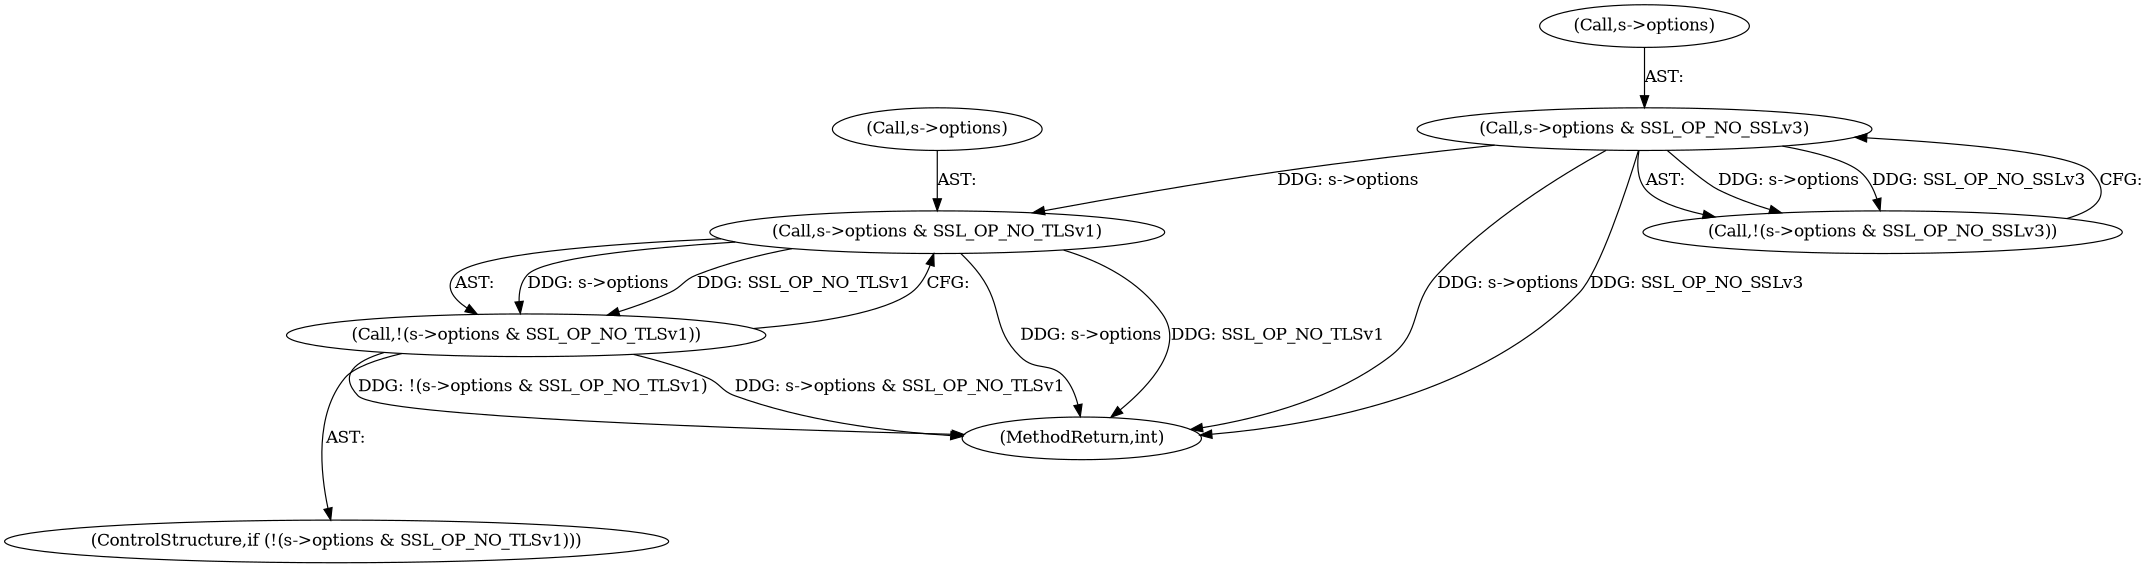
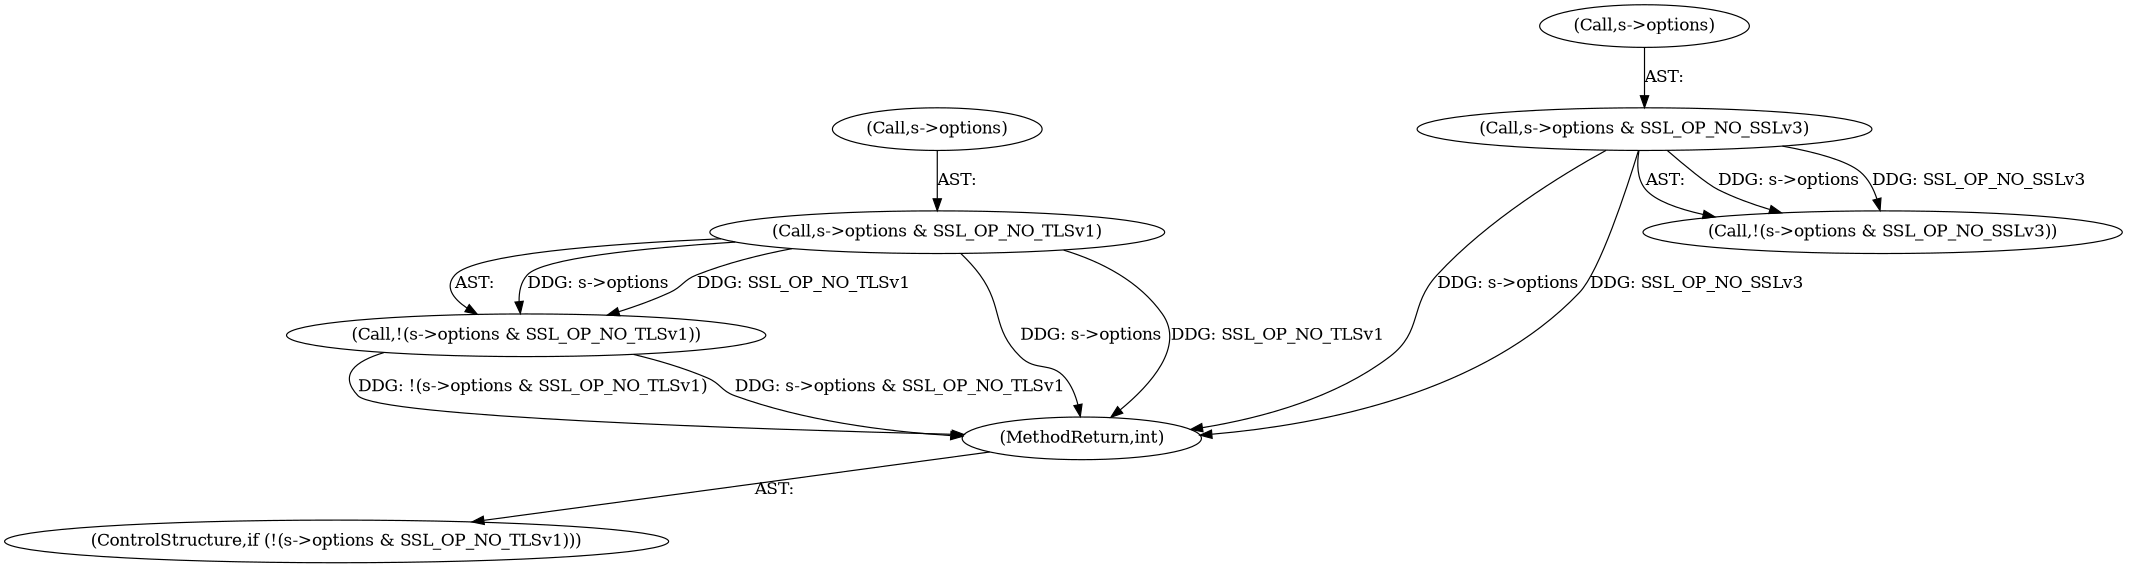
  digraph {
    n1 [label="(Call,s->options & SSL_OP_NO_TLSv1)"]
    n2 [label="(Call,!(s->options & SSL_OP_NO_TLSv1))"]
    n3 [label="(MethodReturn,int)"]
    n4 [label="(ControlStructure,if (!(s->options & SSL_OP_NO_TLSv1)))"]
    n5 [label="(Call,s->options & SSL_OP_NO_SSLv3)"]
    n6 [label="(Call,!(s->options & SSL_OP_NO_SSLv3))"]
    n7 [label="(Call,s->options)"]
    n8 [label="(Call,s->options)"]
    n1 -> n2 [label="AST: "]
    n1 -> n2 [label="DDG: s->options"]
    n1 -> n2 [label="DDG: SSL_OP_NO_TLSv1"]
    n1 -> n3 [label="DDG: s->options"]
    n1 -> n3 [label="DDG: SSL_OP_NO_TLSv1"]
-   n2 -> n1 [label="CFG: "]
    n2 -> n3 [label="DDG: !(s->options & SSL_OP_NO_TLSv1)"]
    n2 -> n3 [label="DDG: s->options & SSL_OP_NO_TLSv1"]
-   n2 -> n4 [label="AST: "]
-   n5 -> n1 [label="DDG: s->options"]
+   n3 -> n4 [label="AST: "]
    n5 -> n3 [label="DDG: s->options"]
    n5 -> n3 [label="DDG: SSL_OP_NO_SSLv3"]
    n5 -> n6 [label="AST: "]
    n5 -> n6 [label="DDG: s->options"]
    n5 -> n6 [label="DDG: SSL_OP_NO_SSLv3"]
-   n6 -> n5 [label="CFG: "]
    n7 -> n5 [label="AST: "]
    n8 -> n1 [label="AST: "]
  }
